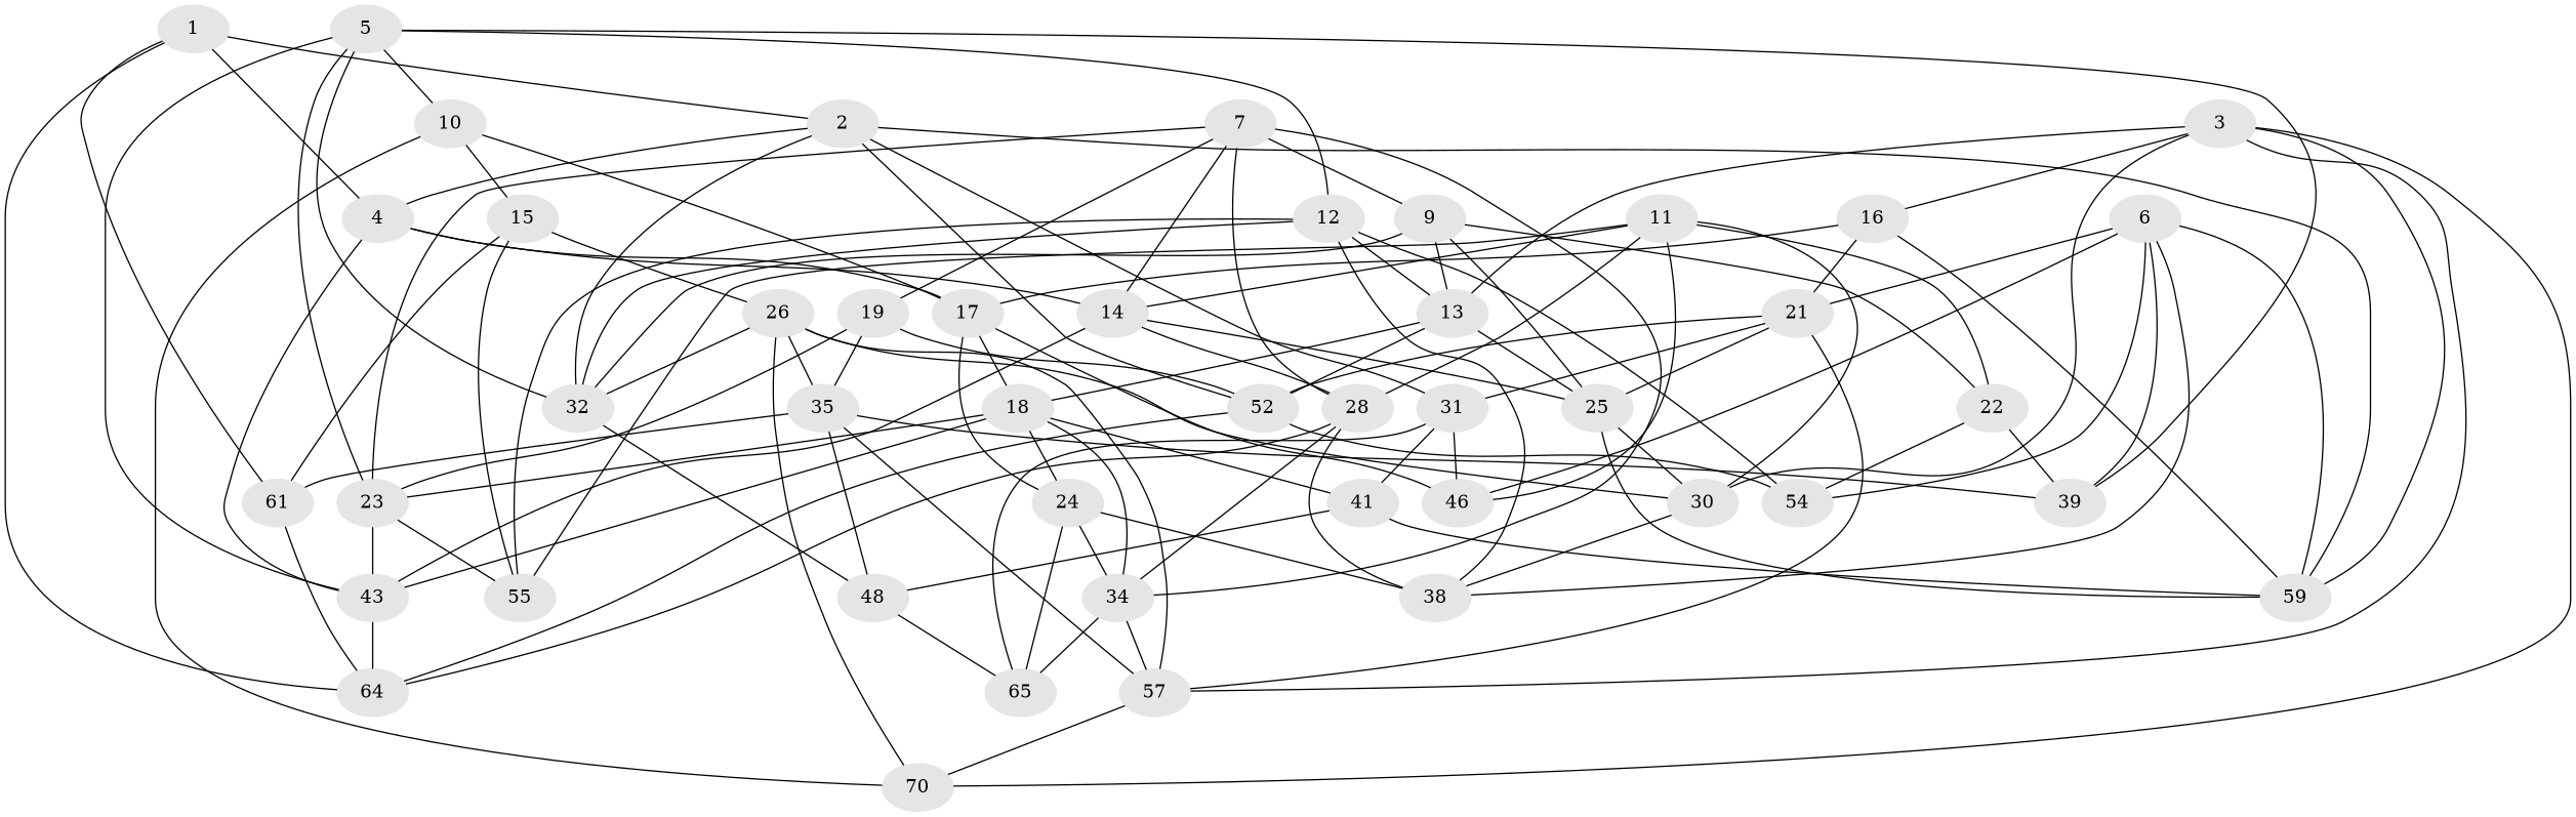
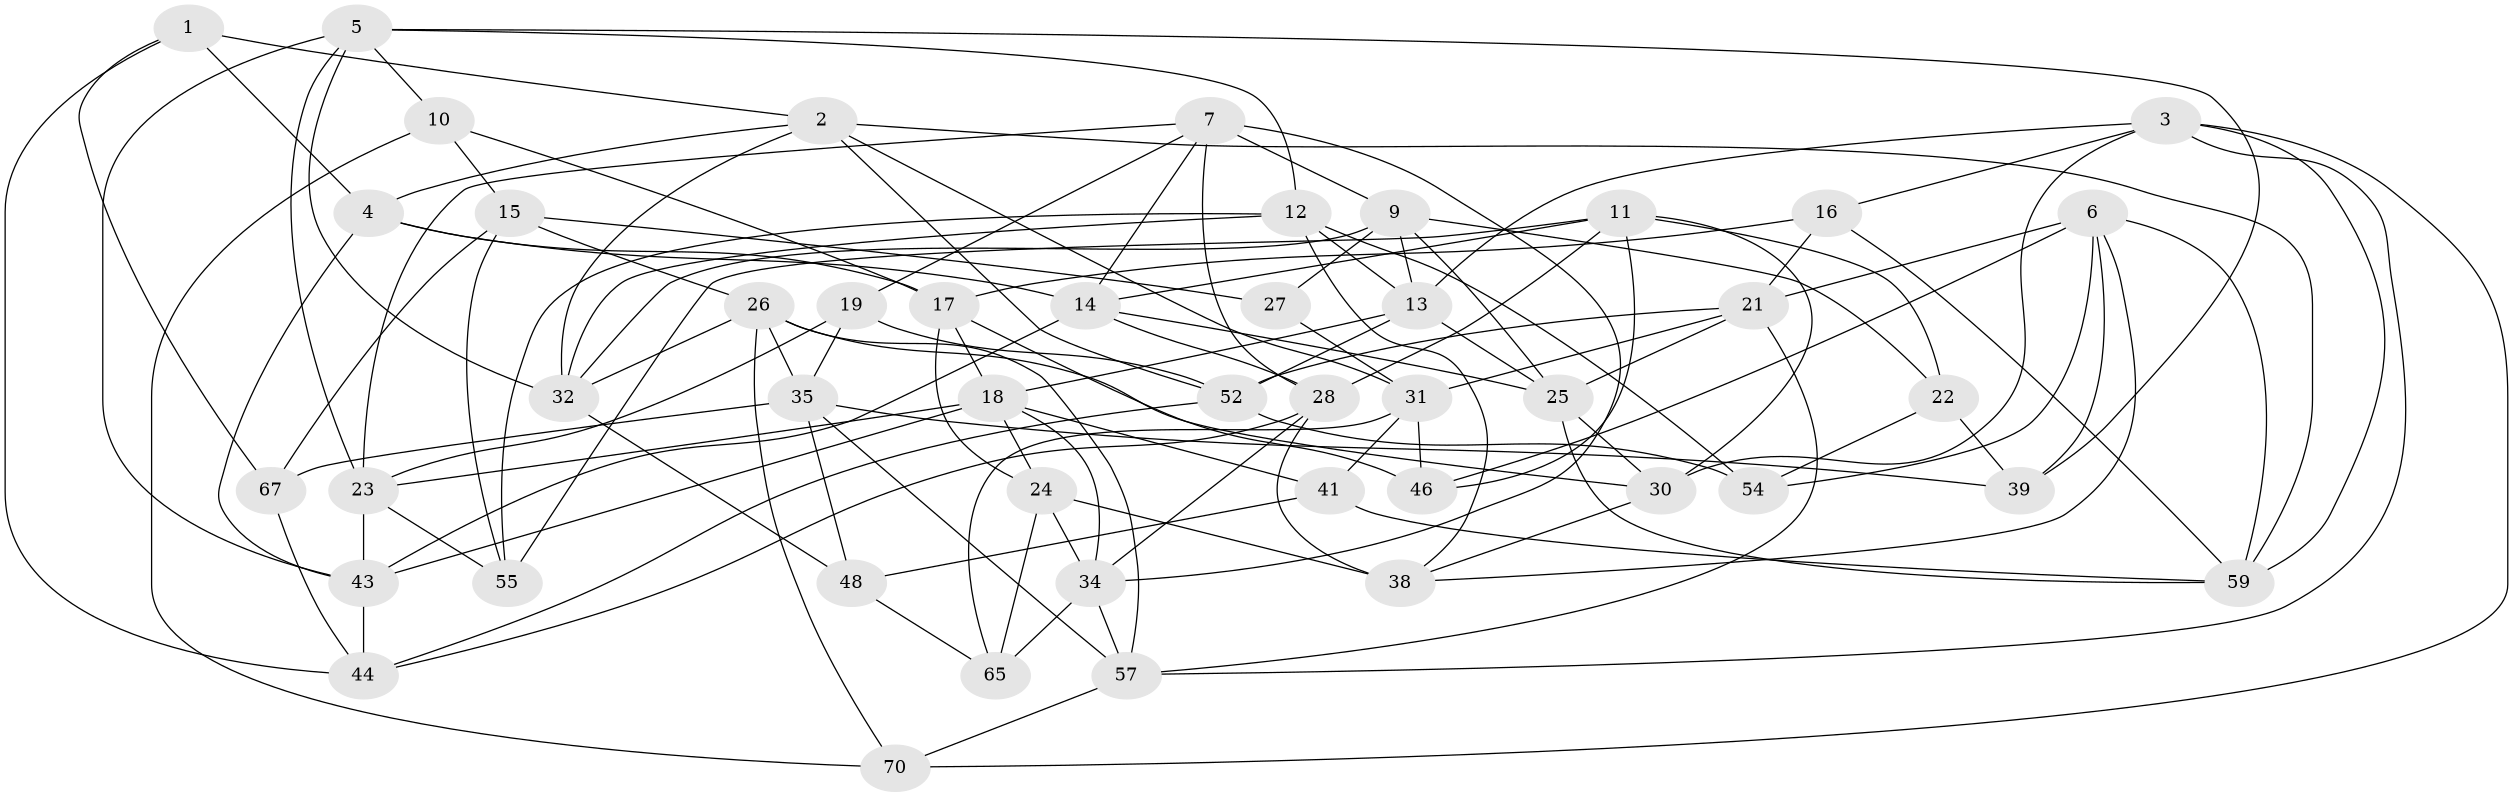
  graph {
    node [color=gray90 style=filled]
    1 [super="+8"]
    2 [super="+69"]
    4 [super="+42"]
-   61
-   64 [super="+68"]
+   61 [label=67]
+   64 [super="+68" label=44]
    31 [super="+71"]
    32 [super="+75"]
    52 [super="+74"]
    59 [super="+66"]
    14 [super="+36"]
    17 [super="+60"]
    43 [super="+77"]
    46
    41
    65
    48
    54
    3 [super="+47"]
    13 [super="+29"]
    16
    30 [super="+51"]
    57 [super="+62"]
    70
    25 [super="+78"]
    18 [super="+53"]
    21 [super="+58"]
    38 [super="+76"]
    28 [super="+72"]
    24 [super="+56"]
    5 [super="+67"]
    10
    12 [super="+20"]
    23 [super="+49"]
    39
    15 [super="+50"]
    55
    6 [super="+79"]
    7 [super="+33"]
    9 [super="+37"]
    19
    34 [super="+40"]
    22
+   27
    35 [super="+44"]
    26 [super="+45"]
    11 [super="+73"]
    1 -- 2
    1 -- 4
    1 -- 61
    1 -- 64
    2 -- 4
    2 -- 31
    2 -- 32
    2 -- 52
    2 -- 59
    4 -- 14
    4 -- 17
    4 -- 43
    61 -- 64
    31 -- 46
    31 -- 41
    31 -- 65
    32 -- 48
    52 -- 64
    52 -- 54
    14 -- 43
    14 -- 25
    14 -- 28
    17 -- 46
    17 -- 18
    17 -- 24
    43 -- 64
    41 -- 59
    41 -- 48
    48 -- 65
    3 -- 59
    3 -- 13
    3 -- 16
    3 -- 30
    3 -- 57
    3 -- 70
    13 -- 52
    13 -- 25
    13 -- 18
    16 -- 59
    16 -- 17
    16 -- 21
    30 -- 38
    57 -- 70
    25 -- 59
    25 -- 30
    18 -- 43
    18 -- 41
    18 -- 24
    18 -- 23
    18 -- 34
    21 -- 31
    21 -- 52
    21 -- 57
    21 -- 25
    28 -- 64
    28 -- 38
    28 -- 34
    24 -- 65
    24 -- 38 [weight=2]
    24 -- 34
    5 -- 32
    5 -- 43
    5 -- 10
    5 -- 12
    5 -- 23
    5 -- 39
    10 -- 17
    10 -- 70
    10 -- 15
    12 -- 32
    12 -- 54
    12 -- 13
    12 -- 38
    12 -- 55
    23 -- 43
    23 -- 55
    15 -- 61
    15 -- 55
+   15 -- 27
    15 -- 26
    6 -- 59
    6 -- 46
    6 -- 54
    6 -- 21
    6 -- 38
    6 -- 39
    7 -- 14
    7 -- 28
    7 -- 23
    7 -- 9
    7 -- 19
    7 -- 34
    9 -- 32
    9 -- 13
    9 -- 25
    9 -- 22
+   9 -- 27
    19 -- 52
    19 -- 23
    19 -- 35
    34 -- 65
    34 -- 57
    22 -- 54
    22 -- 39
+   27 -- 31
    35 -- 61
    35 -- 48
    35 -- 57
    35 -- 39
    26 -- 32
    26 -- 30
    26 -- 57
    26 -- 70
    26 -- 35
    11 -- 14
    11 -- 46
    11 -- 30
    11 -- 28
    11 -- 55
    11 -- 22
  }
